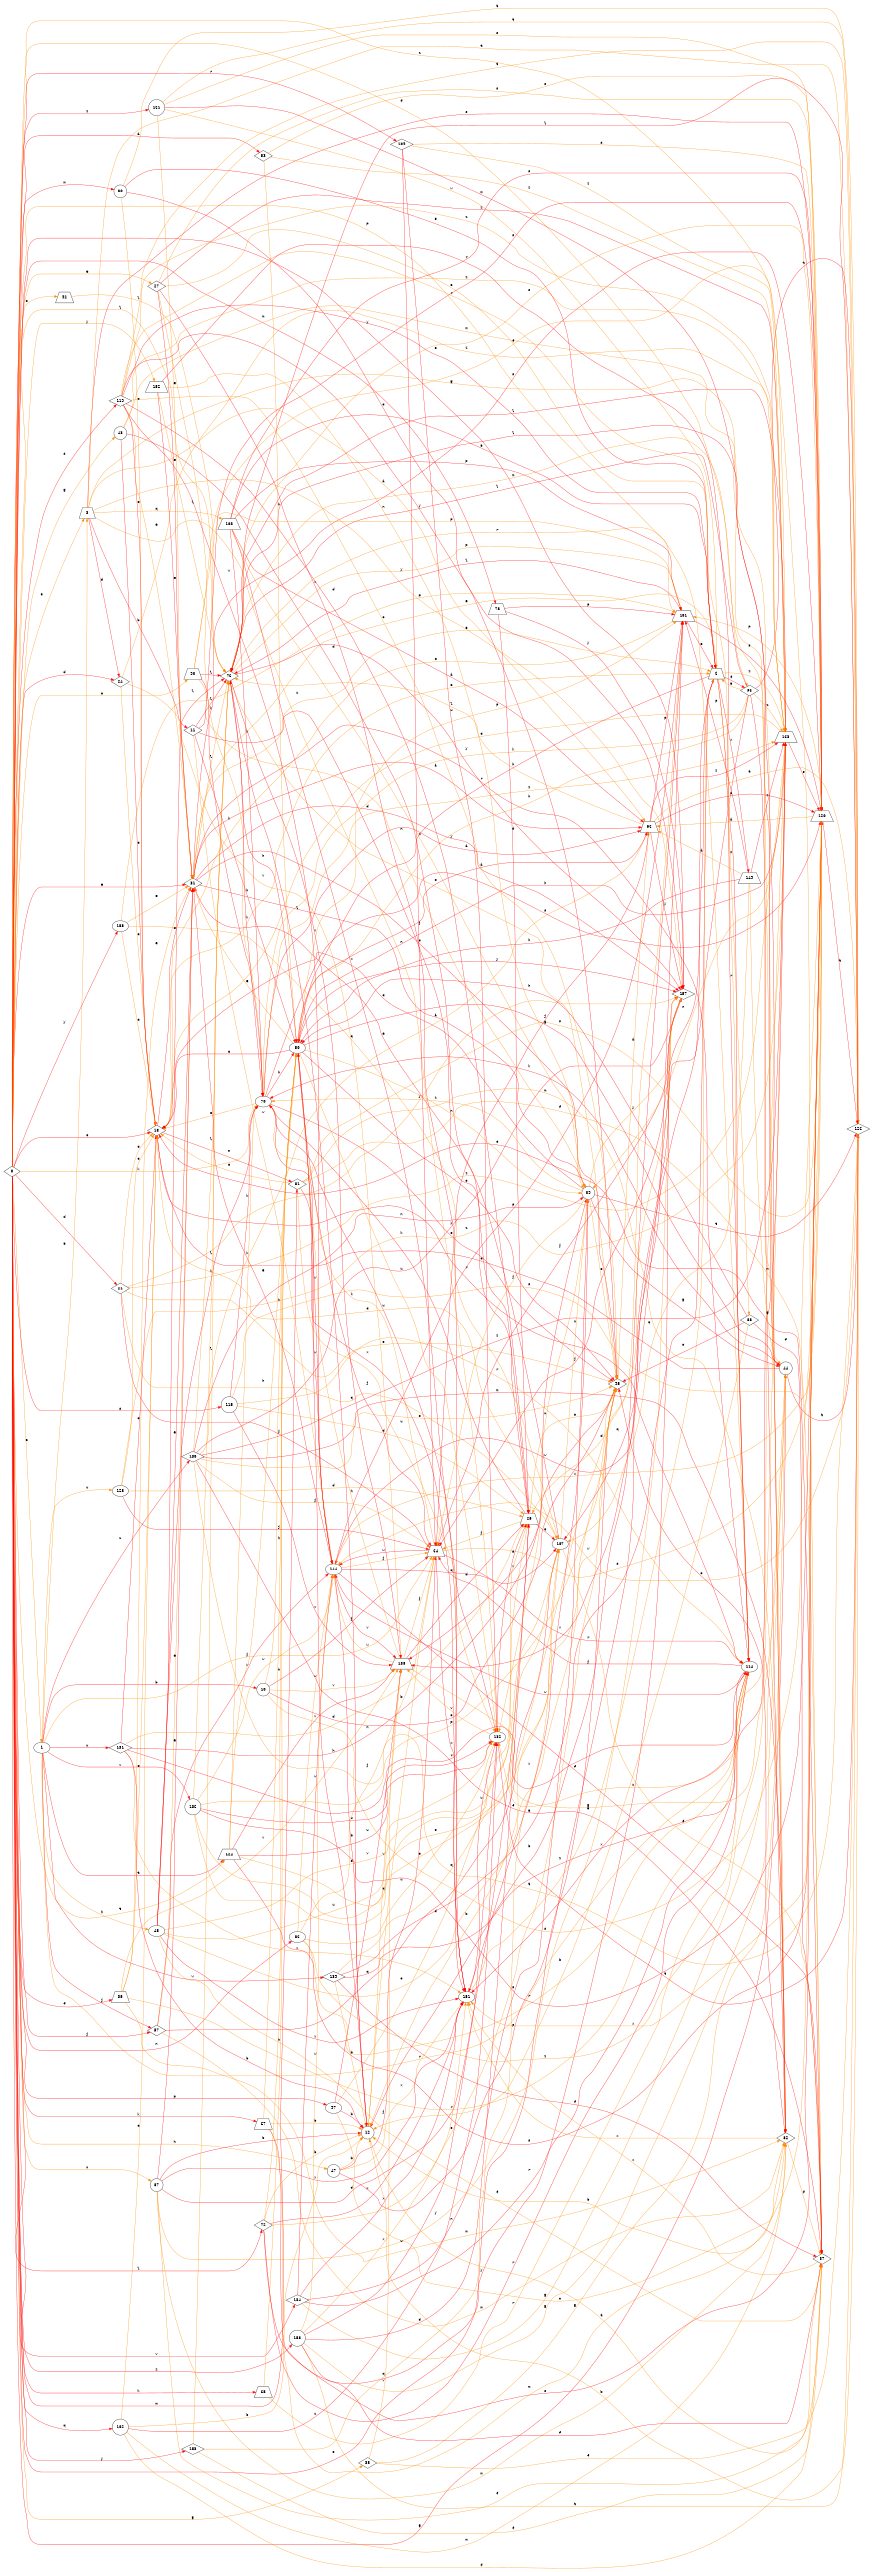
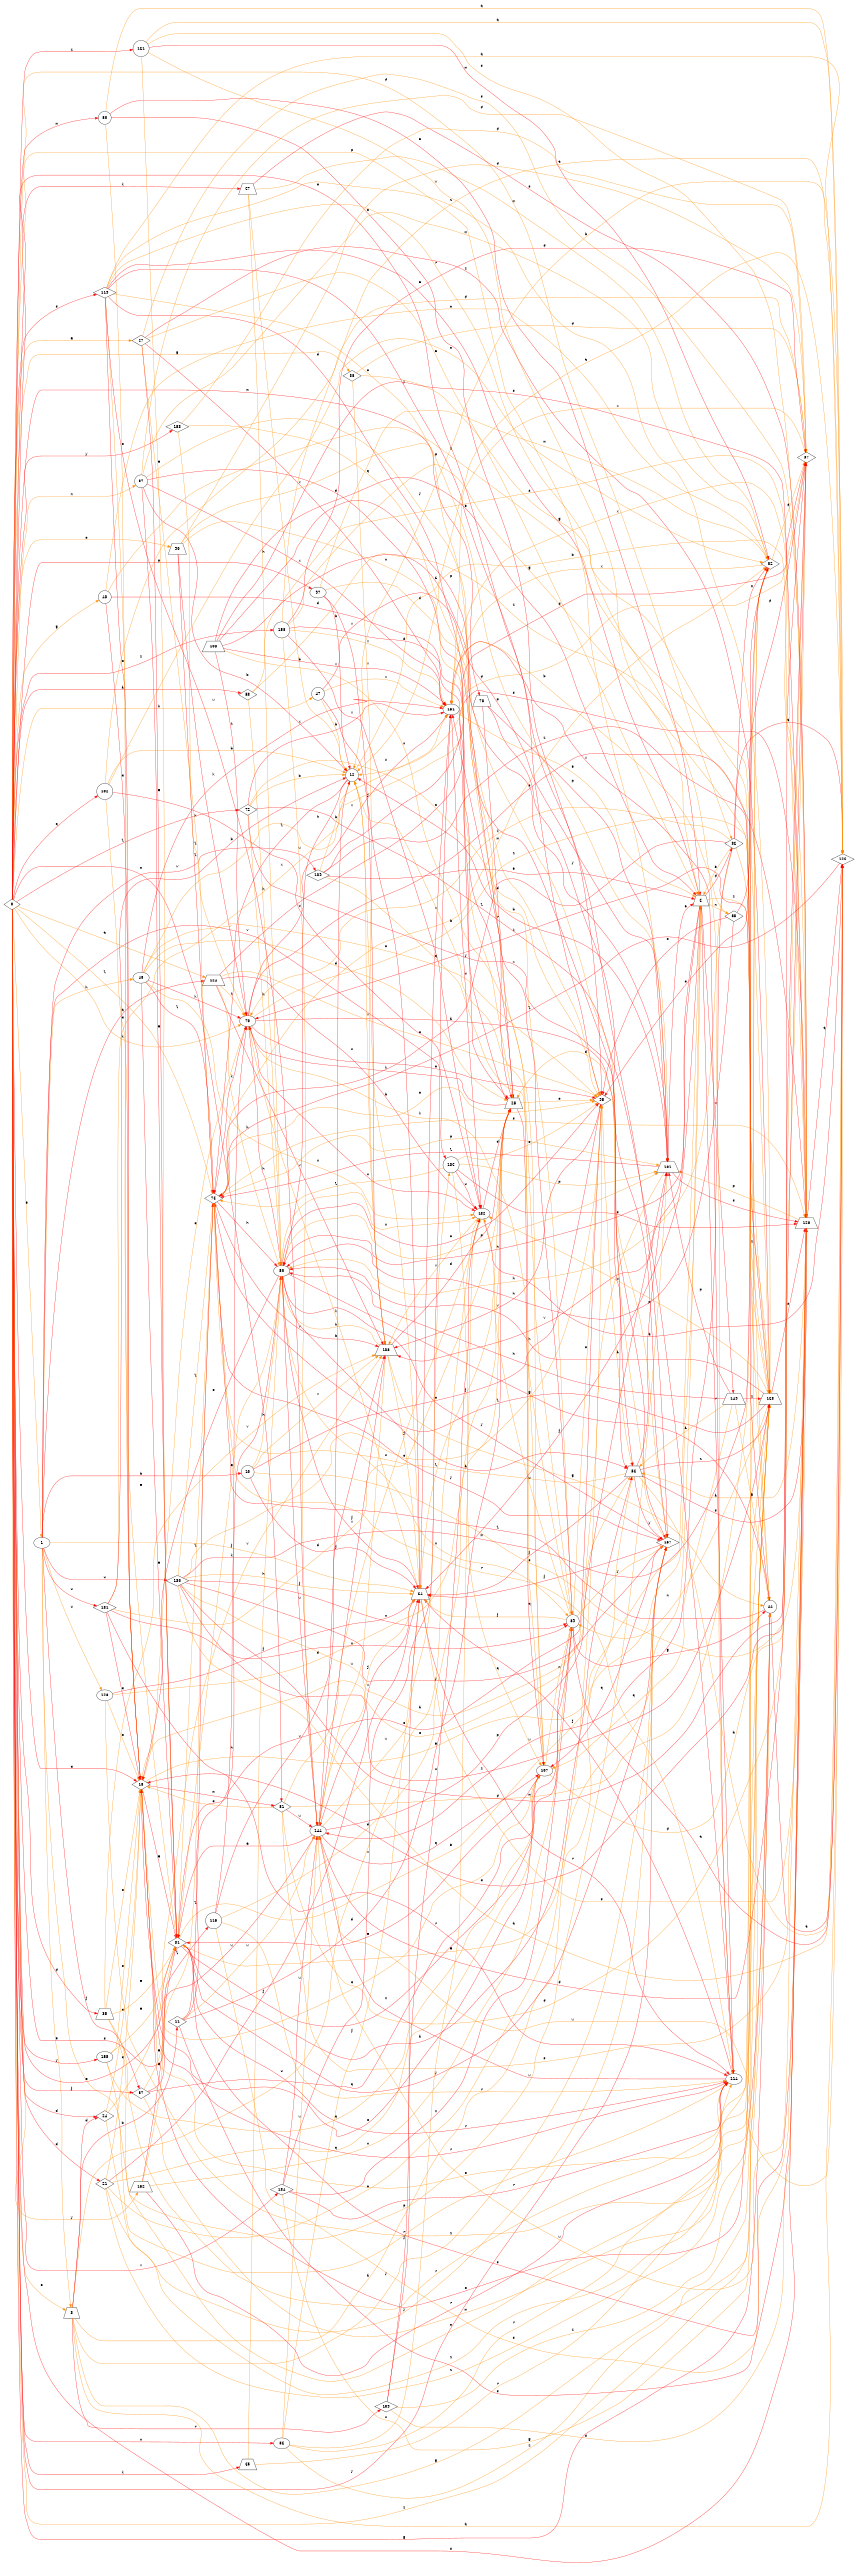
  strict digraph {
    fontname="DejaVu Sans Mono"
    rankdir=LR
    node [fontname="DejaVu Sans Mono" shape=diamond]
    edge [color=darkorange fontname="DejaVu Sans Mono"]
    1 [shape=ellipse]
    0
    3 [shape=trapezium]
    18
    21
    24
    27
    31
    35 [shape=trapezium]
    36
    38
    43 [shape=circle]
    44 [shape=circle]
    47 [shape=circle]
    53
    57
    65 [shape=trapezium]
    67 [shape=trapezium]
    70 [shape=ellipse]
    72
    76
    78 [shape=trapezium]
    80 [shape=circle]
    81
    86 [shape=ellipse]
    87 [shape=circle]
    90 [shape=trapezium]
-   92 [shape=trapezium]
    95
    97 [shape=ellipse]
    101 [shape=trapezium]
    102 [shape=circle]
    109
    115 [shape=circle]
    119
    124 [shape=trapezium]
    134
    152 [shape=trapezium]
    153
    155 [shape=ellipse]
    157
    158 [shape=circle]
    161 [shape=circle]
    163 [shape=trapezium]
    10 [shape=circle]
    48 [shape=ellipse]
    64 [shape=trapezium]
    114 [shape=ellipse]
    128 [shape=ellipse]
    130
    131
    136 [shape=circle]
    139
    11
    56 [shape=trapezium]
    103 [shape=trapezium]
    120 [shape=trapezium]
    126
    132 [shape=ellipse]
    6 [shape=trapezium]
    107 [shape=ellipse]
    138 [shape=trapezium]
    151 [shape=ellipse]
    89 [shape=circle]
    82
    50 [shape=ellipse]
    144 [shape=ellipse]
    37
    25 [shape=trapezium]
    12 [shape=circle]
    88
    149 [shape=trapezium]
    1 -> 3 [label=a]
    1 -> 57 [color=red label=j]
    1 -> 124 [color=red label=t]
    1 -> 10 [color=red label=b]
    1 -> 48 [label=h]
    1 -> 64 [label=j]
    1 -> 114 [label=r]
    1 -> 128 [label=u]
    1 -> 130 [color=red label=u]
    1 -> 131 [color=red label=u]
    1 -> 136 [color=red label=v]
    1 -> 139 [color=red label=w]
    0 -> 1 [label=a]
    0 -> 3 [label=a]
    0 -> 18 [color=red label=c]
    0 -> 21 [color=red label=d]
    0 -> 24 [color=red label=d]
    0 -> 27 [label=e]
    0 -> 31 [color=red label=e]
    0 -> 35 [color=red label=f]
    0 -> 36 [label=f]
    0 -> 38 [label=g]
    0 -> 43 [label=g]
    0 -> 44 [color=red label=g]
    0 -> 47 [label=h]
    0 -> 53 [color=red label=i]
    0 -> 57 [color=red label=j]
    0 -> 65 [color=red label=k]
    0 -> 67 [color=red label=k]
    0 -> 70 [label=k]
    0 -> 72 [color=red label=l]
    0 -> 76 [label=l]
    0 -> 78 [color=red label=m]
    0 -> 80 [color=red label=m]
    0 -> 81 [color=red label=m]
    0 -> 86 [color=red label=n]
    0 -> 87 [label=n]
    0 -> 90 [label=o]
-   0 -> 92 [label=o]
    0 -> 95 [color=red label=o]
    0 -> 97 [color=red label=p]
    0 -> 101 [label=p]
    0 -> 102 [color=red label=q]
    0 -> 109 [color=red label=r]
    0 -> 115 [color=red label=s]
    0 -> 119 [color=red label=s]
    0 -> 124 [label=t]
    0 -> 134 [color=red label=v]
    0 -> 152 [label=y]
    0 -> 153 [color=red label=y]
    0 -> 155 [color=red label=y]
    0 -> 157 [color=red label=y]
    0 -> 158 [color=red label=z]
    0 -> 161 [color=red label=z]
    0 -> 163 [label=z]
    3 -> 24 [color=red label=d]
    3 -> 44 [label=g]
    3 -> 157 [label=y]
    3 -> 11 [color=red label=b]
    3 -> 56 [label=i]
-   3 -> 103 [label=q]
    3 -> 120 [color=red label=s]
    3 -> 126 [label=t]
    3 -> 132 [label=u]
    18 -> 31 [color=red label=e]
    18 -> 81 [color=red label=m]
    18 -> 114 [color=red label=r]
    18 -> 6 [label=a]
    21 -> 18 [label=c]
    21 -> 95 [label=o]
    21 -> 157 [label=y]
    21 -> 163 [label=z]
    21 -> 64 [color=red label=j]
    21 -> 107 [label=q]
    24 -> 18 [label=c]
    24 -> 163 [label=z]
    24 -> 138 [label=v]
    27 -> 31 [color=red label=e]
    27 -> 70 [label=k]
    27 -> 163 [color=red label=z]
    27 -> 120 [label=s]
    27 -> 6 [label=a]
    27 -> 151 [color=red label=x]
    31 -> 76 [label=l]
    31 -> 95 [color=red label=o]
    31 -> 157 [color=red label=y]
    31 -> 114 [color=red label=r]
    31 -> 56 [color=red label=i]
    31 -> 120 [color=red label=s]
    31 -> 6 [label=a]
    31 -> 89 [color=red label=n]
    35 -> 18 [label=c]
    35 -> 31 [label=e]
    35 -> 114 [label=r]
    35 -> 138 [label=v]
    35 -> 82 [label=m]
    36 -> 70 [label=k]
    36 -> 76 [color=red label=l]
    36 -> 163 [label=z]
    36 -> 126 [color=red label=t]
    36 -> 6 [label=a]
    36 -> 82 [color=red label=m]
    36 -> 50 [label=h]
    36 -> 144 [color=red label=w]
    38 -> 44 [label=g]
    38 -> 138 [label=v]
    38 -> 37 [label=f]
    43 -> 18 [color=red label=c]
    43 -> 163 [label=z]
    43 -> 82 [label=m]
    43 -> 25 [color=red label=d]
    44 -> 18 [color=red label=c]
    44 -> 70 [color=red label=k]
    44 -> 76 [color=red label=l]
    44 -> 126 [color=red label=t]
    47 -> 101 [color=red label=p]
    47 -> 64 [color=red label=j]
    47 -> 151 [label=x]
    47 -> 12 [label=b]
    53 -> 163 [label=z]
    53 -> 120 [label=s]
    53 -> 50 [label=h]
    57 -> 31 [label=e]
    57 -> 107 [color=red label=q]
    57 -> 82 [label=m]
    57 -> 144 [color=red label=w]
    65 -> 114 [label=r]
    65 -> 50 [label=h]
    67 -> 120 [color=red label=s]
    67 -> 82 [label=m]
    67 -> 50 [label=h]
    67 -> 12 [label=b]
    70 -> 18 [label=c]
    70 -> 95 [color=red label=o]
    70 -> 163 [label=z]
    70 -> 56 [color=red label=i]
    70 -> 120 [color=red label=s]
    70 -> 132 [color=red label=u]
    70 -> 151 [color=red label=x]
    70 -> 50 [color=red label=h]
    72 -> 95 [label=o]
    72 -> 157 [color=red label=y]
    72 -> 114 [color=red label=r]
    72 -> 151 [color=red label=x]
    72 -> 50 [label=h]
    72 -> 12 [label=b]
    76 -> 70 [color=red label=k]
    76 -> 95 [label=o]
    76 -> 101 [label=p]
    76 -> 157 [color=red label=y]
    76 -> 114 [label=r]
    76 -> 120 [label=s]
    76 -> 138 [color=red label=v]
    76 -> 82 [label=m]
    76 -> 50 [color=red label=h]
    78 -> 101 [color=red label=p]
    78 -> 157 [color=red label=y]
    78 -> 25 [color=red label=d]
    80 -> 18 [label=c]
    80 -> 95 [color=red label=o]
    80 -> 126 [label=t]
    80 -> 6 [color=red label=a]
    81 -> 18 [label=c]
    81 -> 120 [label=s]
    81 -> 132 [label=u]
    81 -> 82 [label=m]
    81 -> 144 [color=red label=w]
    81 -> 37 [label=f]
    86 -> 163 [label=z]
    86 -> 64 [label=j]
    86 -> 114 [label=r]
    86 -> 132 [label=u]
    86 -> 144 [label=w]
    87 -> 31 [color=red label=e]
    87 -> 157 [label=y]
    87 -> 151 [color=red label=x]
    87 -> 82 [label=m]
    87 -> 37 [label=f]
    87 -> 25 [color=red label=d]
    87 -> 12 [color=red label=b]
    90 -> 70 [color=red label=k]
    90 -> 76 [color=red label=l]
    90 -> 101 [label=p]
    90 -> 89 [label=n]
    90 -> 37 [label=f]
-   92 -> 76 [label=l]
    95 -> 56 [label=i]
    95 -> 138 [color=red label=v]
    97 -> 138 [color=red label=v]
    97 -> 82 [label=m]
    97 -> 25 [label=d]
    97 -> 12 [color=red label=b]
    101 -> 18 [label=c]
    101 -> 76 [color=red label=l]
    101 -> 120 [color=red label=s]
    101 -> 6 [color=red label=a]
    101 -> 12 [color=red label=b]
    102 -> 18 [label=c]
    102 -> 132 [color=red label=u]
    102 -> 82 [label=m]
    102 -> 37 [label=f]
    102 -> 12 [label=b]
    109 -> 163 [label=z]
    109 -> 64 [color=red label=j]
    109 -> 120 [label=s]
    109 -> 132 [color=red label=u]
    115 -> 70 [color=red label=k]
    115 -> 114 [label=r]
    115 -> 120 [label=s]
    115 -> 138 [color=red label=v]
    115 -> 25 [label=d]
    119 -> 18 [color=red label=c]
    119 -> 31 [label=e]
    119 -> 95 [label=o]
    119 -> 157 [color=red label=y]
    119 -> 163 [label=z]
    119 -> 114 [label=r]
    119 -> 126 [label=t]
    119 -> 6 [color=red label=a]
    119 -> 144 [color=red label=w]
    119 -> 25 [color=red label=d]
    124 -> 70 [label=k]
    124 -> 95 [label=o]
    124 -> 120 [color=red label=s]
    124 -> 132 [color=red label=u]
    124 -> 138 [color=red label=v]
    124 -> 50 [label=h]
    134 -> 44 [label=g]
    134 -> 114 [color=red label=r]
    134 -> 151 [color=red label=x]
    134 -> 89 [color=red label=n]
    134 -> 144 [color=red label=w]
    152 -> 31 [color=red label=e]
    152 -> 76 [label=l]
    152 -> 114 [color=red label=r]
    152 -> 89 [label=n]
    153 -> 76 [label=l]
    153 -> 107 [label=q]
    153 -> 37 [label=f]
    155 -> 18 [label=c]
    155 -> 31 [label=e]
    155 -> 101 [label=p]
    155 -> 107 [label=q]
    157 -> 64 [color=red label=j]
    157 -> 107 [color=red label=q]
    157 -> 25 [label=d]
    158 -> 44 [label=g]
    158 -> 126 [label=t]
    158 -> 132 [color=red label=u]
    158 -> 151 [label=x]
    158 -> 144 [label=w]
    158 -> 37 [color=red label=f]
    158 -> 25 [color=red label=d]
    161 -> 31 [label=e]
    161 -> 120 [label=s]
    161 -> 126 [label=t]
    161 -> 6 [label=w]
    161 -> 82 [color=red label=m]
    163 -> 18 [label=c]
    163 -> 76 [color=red label=l]
    163 -> 120 [color=red label=s]
    163 -> 132 [label=u]
    163 -> 89 [label=n]
    163 -> 50 [color=red label=h]
    10 -> 95 [color=red label=o]
    10 -> 64 [color=red label=j]
    10 -> 120 [label=s]
    10 -> 138 [label=v]
    10 -> 50 [label=h]
    48 -> 31 [color=red label=e]
    48 -> 70 [color=red label=k]
    48 -> 76 [color=red label=l]
    48 -> 95 [label=o]
    48 -> 132 [label=u]
    48 -> 151 [color=red label=x]
    48 -> 37 [label=f]
    48 -> 25 [label=d]
    64 -> 70 [label=k]
    64 -> 114 [color=red label=r]
    64 -> 120 [label=s]
    64 -> 151 [color=red label=x]
    64 -> 144 [color=red label=w]
    64 -> 12 [label=b]
    114 -> 64 [color=red label=j]
    114 -> 151 [color=red label=x]
    114 -> 144 [color=red label=w]
    128 -> 18 [label=c]
    128 -> 163 [label=z]
    128 -> 64 [color=red label=j]
    128 -> 25 [label=d]
    130 -> 76 [label=l]
    130 -> 95 [label=o]
    130 -> 157 [color=red label=y]
    130 -> 163 [color=red label=z]
    130 -> 64 [label=j]
    130 -> 56 [label=i]
    130 -> 126 [label=t]
    130 -> 89 [color=red label=n]
    130 -> 82 [color=red label=m]
    130 -> 37 [color=red label=f]
    131 -> 18 [color=red label=c]
    131 -> 114 [color=red label=r]
    131 -> 151 [label=x]
    131 -> 89 [color=red label=n]
    131 -> 25 [label=d]
    131 -> 12 [color=red label=b]
    136 -> 76 [label=l]
    136 -> 95 [label=o]
    136 -> 101 [label=p]
    136 -> 120 [color=red label=s]
    136 -> 132 [color=red label=u]
    136 -> 107 [label=q]
-   136 -> 144 [label=w]
+   144 -> 136 [label=w]
    139 -> 163 [color=red label=z]
    139 -> 6 [color=red label=a]
    139 -> 107 [label=q]
    139 -> 37 [color=red label=f]
    139 -> 12 [label=b]
    11 -> 76 [color=red label=l]
    11 -> 120 [color=red label=s]
    11 -> 50 [color=red label=h]
    11 -> 144 [label=w]
    11 -> 25 [color=red label=d]
    56 -> 76 [label=l]
    56 -> 101 [color=red label=p]
    56 -> 157 [color=red label=y]
    56 -> 163 [color=red label=z]
    56 -> 64 [color=red label=j]
    56 -> 120 [color=red label=s]
    56 -> 126 [label=t]
    103 -> 70 [color=red label=k]
    103 -> 101 [color=red label=p]
    103 -> 56 [color=red label=i]
    103 -> 120 [color=red label=s]
    103 -> 6 [color=red label=a]
    103 -> 151 [color=red label=x]
    103 -> 89 [label=n]
    120 -> 101 [label=p]
    120 -> 56 [label=i]
    120 -> 126 [color=red label=t]
    120 -> 151 [label=x]
    120 -> 144 [label=w]
    120 -> 12 [label=b]
    126 -> 76 [color=red label=l]
    126 -> 144 [label=w]
    126 -> 12 [label=b]
    132 -> 126 [color=red label=t]
    132 -> 138 [label=v]
    132 -> 25 [color=red label=d]
    6 -> 31 [label=e]
    6 -> 36 [color=red label=f]
    6 -> 163 [label=z]
    6 -> 64 [color=red label=j]
    6 -> 114 [color=red label=r]
    6 -> 138 [color=red label=v]
    6 -> 50 [color=red label=h]
    6 -> 88 [label=n]
    6 -> 149 [color=red label=x]
    107 -> 18 [label=c]
    107 -> 31 [color=red label=e]
    107 -> 89 [label=n]
    107 -> 37 [label=f]
    107 -> 12 [label=b]
    138 -> 44 [label=g]
    138 -> 64 [label=j]
    138 -> 50 [label=h]
    138 -> 144 [label=w]
    138 -> 25 [color=red label=d]
    151 -> 132 [color=red label=u]
    151 -> 6 [label=a]
    89 -> 18 [color=red label=c]
    89 -> 44 [color=red label=g]
    89 -> 70 [label=k]
    89 -> 95 [label=o]
    89 -> 157 [label=y]
    89 -> 64 [label=j]
    89 -> 126 [color=red label=t]
    89 -> 132 [label=u]
    89 -> 151 [color=red label=x]
    82 -> 95 [color=red label=o]
    82 -> 151 [label=x]
    82 -> 37 [label=f]
    50 -> 18 [color=red label=c]
    50 -> 31 [label=e]
    50 -> 44 [color=red label=g]
    50 -> 95 [color=red label=o]
    50 -> 101 [label=p]
    50 -> 157 [color=red label=y]
    50 -> 64 [color=red label=j]
    50 -> 56 [color=red label=i]
    50 -> 132 [label=u]
    50 -> 89 [label=n]
    50 -> 144 [color=red label=w]
    144 -> 31 [color=red label=e]
    144 -> 101 [color=red label=p]
    144 -> 64 [label=j]
    144 -> 107 [color=red label=q]
    144 -> 138 [color=red label=v]
    144 -> 37 [color=red label=f]
    144 -> 12 [color=red label=b]
    37 -> 18 [color=red label=c]
    37 -> 151 [label=x]
    25 -> 70 [color=red label=k]
    25 -> 95 [label=o]
    25 -> 64 [label=j]
    25 -> 107 [color=red label=q]
    12 -> 76 [color=red label=l]
    12 -> 126 [label=t]
    12 -> 138 [label=v]
    12 -> 50 [color=red label=h]
    88 -> 95 [color=red label=o]
    88 -> 50 [color=red label=h]
    88 -> 37 [color=red label=f]
    88 -> 12 [label=b]
    149 -> 44 [label=g]
    149 -> 101 [color=red label=p]
    149 -> 163 [color=red label=z]
    149 -> 56 [label=i]
    149 -> 107 [label=q]
    149 -> 50 [color=red label=h]
  }
